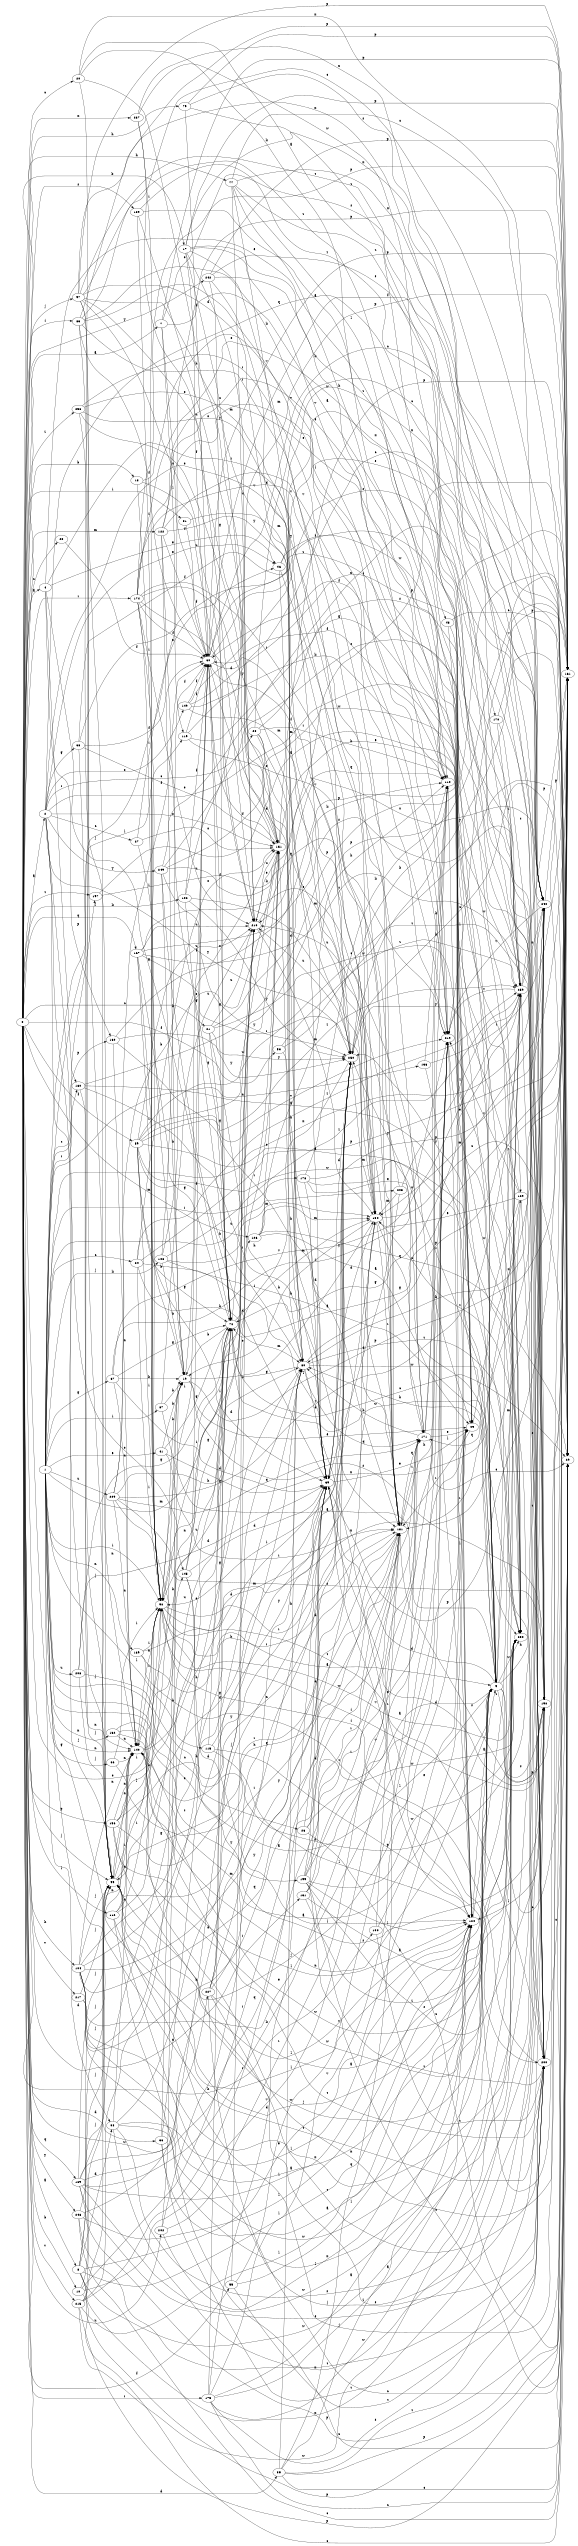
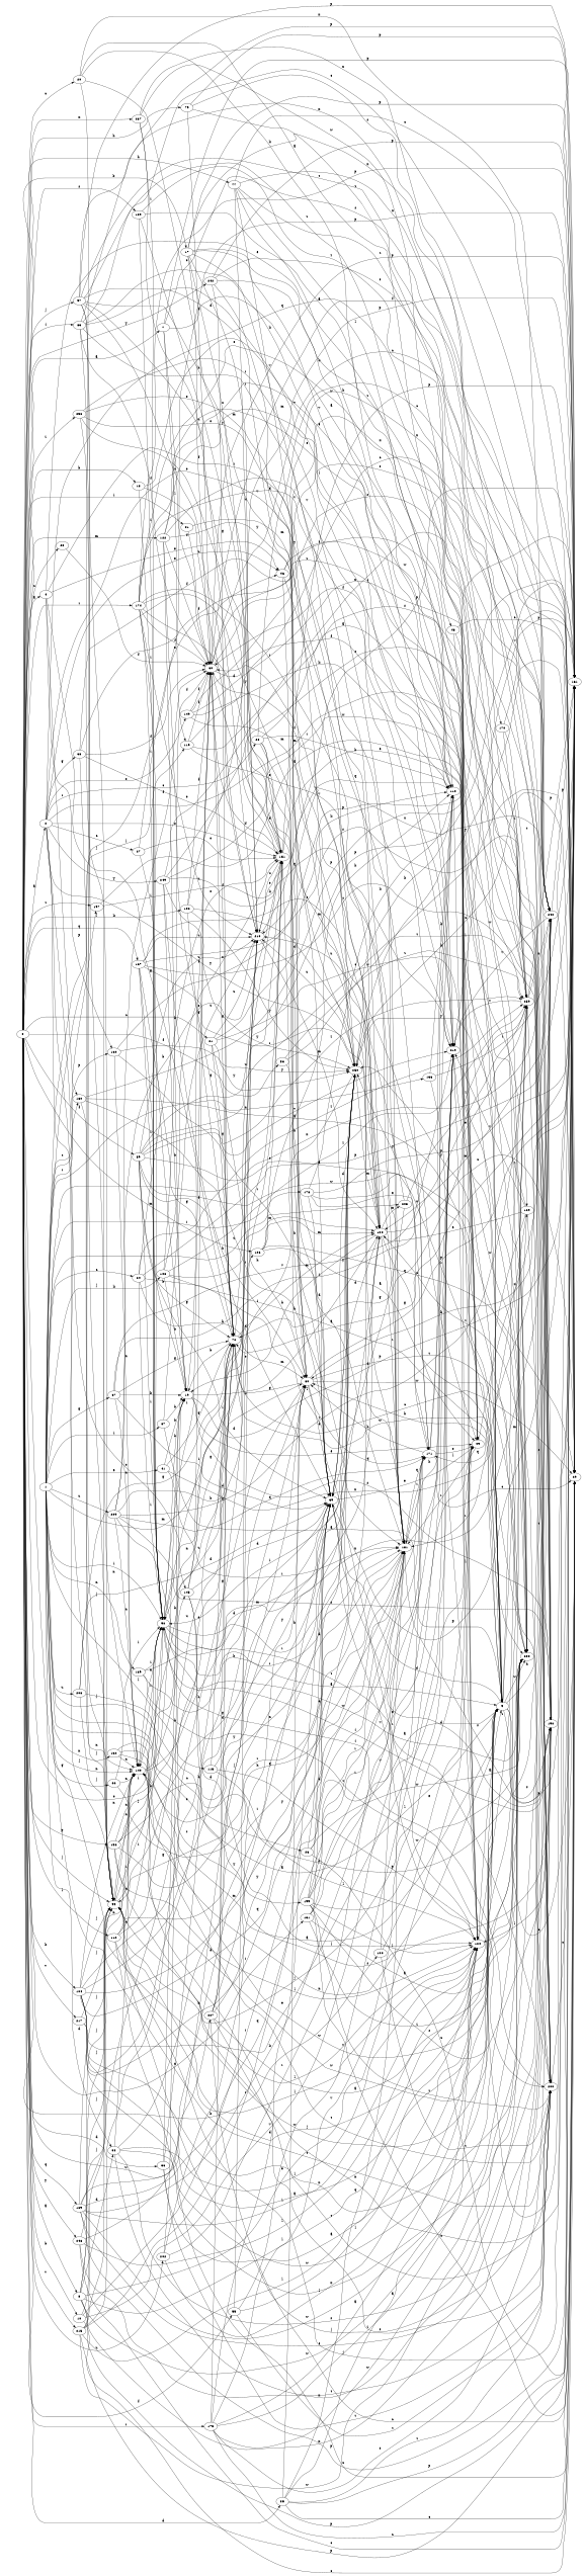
  strict digraph {
    rankdir=LR
    0
    2
    4
    7
    8
    10
    17
    18
    20
    21
    23
    35
    36
    53
    55
    59
    66
    77
    79
    81
    83
    97
    99
    100
    102
    104
    112
    122
    126
    131
    145
    156
    167
    169
    174
    175
    189
    197
    202
    215
    217
    227
    237
    242
    248
    256
    46
    140
    27
    28
    68
    129
    149
    151
    170
    219
    249
    250
    160
    180
    48
    70
    181
    9
    119
    60
    161
    190
    38
    90
    230
    240
    49
    120
    29
    110
    130
    210
    80
    200
    171
    19
    259
    39
    1
    24
    26
    41
    67
    87
    108
    115
    132
    136
    139
    178
    199
    203
    208
    209
    0 -> 2 [label=a]
    0 -> 4 [label=a]
    0 -> 7 [label=a]
    0 -> 8 [label=a]
    0 -> 10 [label=b]
    0 -> 17 [label=b]
    0 -> 18 [label=b]
    0 -> 20 [label=c]
    0 -> 21 [label=c]
    0 -> 23 [label=c]
    0 -> 35 [label=d]
    0 -> 36 [label=d]
    0 -> 53 [label=f]
    0 -> 55 [label=f]
    0 -> 59 [label=f]
    0 -> 66 [label=g]
    0 -> 77 [label=h]
    0 -> 79 [label=h]
    0 -> 81 [label=i]
    0 -> 83 [label=i]
    0 -> 97 [label=j]
    0 -> 99 [label=j]
    0 -> 100 [label=k]
    0 -> 102 [label=k]
    0 -> 104 [label=k]
    0 -> 112 [label=l]
    0 -> 122 [label=m]
    0 -> 126 [label=m]
    0 -> 131 [label=n]
    0 -> 145 [label=o]
    0 -> 156 [label=p]
    0 -> 167 [label=q]
    0 -> 169 [label=q]
    0 -> 174 [label=r]
    0 -> 175 [label=r]
    0 -> 189 [label=s]
    0 -> 197 [label=t]
    0 -> 202 [label=u]
    0 -> 215 [label=v]
    0 -> 217 [label=v]
    0 -> 227 [label=w]
    0 -> 237 [label=x]
    0 -> 242 [label=y]
    0 -> 248 [label=y]
    0 -> 256 [label=z]
    2 -> 99 [label=j]
    2 -> 145 [label=o]
    2 -> 46 [label=e]
    2 -> 140 [label=n]
    2 -> 27 [label=c]
    2 -> 28 [label=c]
    2 -> 68 [label=g]
    2 -> 129 [label=m]
    2 -> 149 [label=o]
    2 -> 151 [label=o]
    2 -> 170 [label=q]
    2 -> 219 [label=v]
    2 -> 249 [label=y]
    2 -> 250 [label=y]
    4 -> 46 [label=e]
    4 -> 160 [label=p]
    4 -> 180 [label=r]
    4 -> 48 [label=e]
    4 -> 70 [label=g]
    4 -> 181 [label=r]
    7 -> 9 [label=a]
    7 -> 119 [label=l]
    7 -> 60 [label=f]
    7 -> 161 [label=p]
    7 -> 190 [label=s]
    8 -> 99 [label=j]
    8 -> 161 [label=p]
    8 -> 38 [label=d]
    8 -> 90 [label=i]
    8 -> 230 [label=w]
    8 -> 240 [label=x]
    8 -> 49 [label=e]
    8 -> 120 [label=l]
    10 -> 99 [label=j]
    10 -> 219 [label=v]
    10 -> 181 [label=r]
    10 -> 29 [label=c]
    17 -> 151 [label=o]
    17 -> 219 [label=v]
    17 -> 60 [label=f]
    17 -> 161 [label=p]
    17 -> 240 [label=x]
    17 -> 110 [label=k]
    17 -> 130 [label=m]
    17 -> 210 [label=u]
    18 -> 219 [label=v]
    18 -> 90 [label=i]
    18 -> 210 [label=u]
    20 -> 99 [label=j]
    20 -> 151 [label=o]
    20 -> 9 [label=a]
    20 -> 240 [label=x]
    20 -> 110 [label=k]
    21 -> 250 [label=y]
    21 -> 70 [label=g]
    21 -> 230 [label=w]
    21 -> 110 [label=k]
    21 -> 210 [label=u]
    21 -> 80 [label=h]
    23 -> 60 [label=f]
    35 -> 9 [label=a]
    35 -> 161 [label=p]
    35 -> 29 [label=c]
    35 -> 80 [label=h]
    35 -> 200 [label=t]
    35 -> 171 [label=q]
    36 -> 9 [label=a]
    36 -> 80 [label=h]
    36 -> 200 [label=t]
    36 -> 19 [label=b]
    53 -> 80 [label=h]
    53 -> 200 [label=t]
    53 -> 259 [label=z]
    55 -> 219 [label=v]
    55 -> 120 [label=l]
    55 -> 210 [label=u]
    55 -> 200 [label=t]
    59 -> 219 [label=v]
    59 -> 70 [label=g]
    59 -> 9 [label=a]
    59 -> 161 [label=p]
    59 -> 90 [label=i]
    59 -> 230 [label=w]
    59 -> 29 [label=c]
    59 -> 210 [label=u]
    59 -> 80 [label=h]
    59 -> 259 [label=z]
    59 -> 39 [label=d]
    66 -> 140 [label=n]
    66 -> 90 [label=i]
    66 -> 171 [label=q]
    77 -> 250 [label=y]
    77 -> 240 [label=x]
    77 -> 120 [label=l]
    77 -> 29 [label=c]
    77 -> 110 [label=k]
    77 -> 210 [label=u]
    77 -> 259 [label=z]
    79 -> 60 [label=f]
    79 -> 161 [label=p]
    79 -> 190 [label=s]
    79 -> 259 [label=z]
    81 -> 60 [label=f]
    81 -> 130 [label=m]
    83 -> 99 [label=j]
    83 -> 219 [label=v]
    83 -> 181 [label=r]
    83 -> 60 [label=f]
    83 -> 161 [label=p]
    83 -> 29 [label=c]
    83 -> 110 [label=k]
    97 -> 99 [label=j]
    97 -> 140 [label=n]
    97 -> 151 [label=o]
    97 -> 161 [label=p]
    97 -> 240 [label=x]
    97 -> 210 [label=u]
    97 -> 80 [label=h]
    97 -> 200 [label=t]
    97 -> 259 [label=z]
    97 -> 39 [label=d]
    99 -> 140 [label=n]
    99 -> 181 [label=r]
    99 -> 120 [label=l]
    99 -> 19 [label=b]
    99 -> 39 [label=d]
    100 -> 181 [label=r]
    100 -> 49 [label=e]
    100 -> 200 [label=t]
    102 -> 250 [label=y]
    102 -> 70 [label=g]
    102 -> 181 [label=r]
    102 -> 60 [label=f]
    102 -> 29 [label=c]
    104 -> 99 [label=j]
    104 -> 140 [label=n]
    104 -> 9 [label=a]
    104 -> 230 [label=w]
    104 -> 240 [label=x]
    104 -> 49 [label=e]
    104 -> 130 [label=m]
    104 -> 80 [label=h]
    104 -> 171 [label=q]
    104 -> 39 [label=d]
    112 -> 140 [label=n]
    112 -> 151 [label=o]
    112 -> 90 [label=i]
    112 -> 120 [label=l]
    112 -> 29 [label=c]
    122 -> 219 [label=v]
    122 -> 250 [label=y]
    122 -> 70 [label=g]
    122 -> 60 [label=f]
    122 -> 49 [label=e]
    122 -> 120 [label=l]
    122 -> 19 [label=b]
    126 -> 151 [label=o]
    126 -> 9 [label=a]
    126 -> 29 [label=c]
    126 -> 110 [label=k]
    126 -> 130 [label=m]
    131 -> 219 [label=v]
    131 -> 181 [label=r]
    131 -> 9 [label=a]
    131 -> 259 [label=z]
    131 -> 39 [label=d]
    145 -> 70 [label=g]
    145 -> 60 [label=f]
    145 -> 190 [label=s]
    145 -> 120 [label=l]
    145 -> 39 [label=d]
    156 -> 140 [label=n]
    156 -> 250 [label=y]
    156 -> 181 [label=r]
    156 -> 90 [label=i]
    156 -> 120 [label=l]
    156 -> 210 [label=u]
    156 -> 200 [label=t]
    167 -> 70 [label=g]
    167 -> 181 [label=r]
    167 -> 190 [label=s]
    167 -> 90 [label=i]
    167 -> 49 [label=e]
    167 -> 210 [label=u]
    167 -> 200 [label=t]
    167 -> 19 [label=b]
    169 -> 99 [label=j]
    169 -> 70 [label=g]
    169 -> 161 [label=p]
    169 -> 190 [label=s]
    169 -> 230 [label=w]
    169 -> 120 [label=l]
    169 -> 110 [label=k]
    169 -> 171 [label=q]
    169 -> 39 [label=d]
    174 -> 219 [label=v]
    174 -> 250 [label=y]
    174 -> 181 [label=r]
    174 -> 60 [label=f]
    174 -> 161 [label=p]
    174 -> 90 [label=i]
    174 -> 230 [label=w]
    174 -> 49 [label=e]
    174 -> 210 [label=u]
    174 -> 19 [label=b]
    174 -> 39 [label=d]
    175 -> 219 [label=v]
    175 -> 70 [label=g]
    175 -> 9 [label=a]
    175 -> 190 [label=s]
    175 -> 230 [label=w]
    175 -> 29 [label=c]
    175 -> 259 [label=z]
    175 -> 39 [label=d]
    189 -> 151 [label=o]
    189 -> 9 [label=a]
    189 -> 90 [label=i]
    189 -> 259 [label=z]
    197 -> 9 [label=a]
    197 -> 110 [label=k]
    202 -> 250 [label=y]
    202 -> 181 [label=r]
    202 -> 120 [label=l]
    202 -> 19 [label=b]
    215 -> 99 [label=j]
    215 -> 140 [label=n]
    215 -> 151 [label=o]
    215 -> 181 [label=r]
    215 -> 161 [label=p]
    215 -> 230 [label=w]
    215 -> 120 [label=l]
    217 -> 99 [label=j]
    217 -> 181 [label=r]
    217 -> 80 [label=h]
    227 -> 151 [label=o]
    227 -> 250 [label=y]
    227 -> 70 [label=g]
    227 -> 9 [label=a]
    227 -> 190 [label=s]
    227 -> 29 [label=c]
    227 -> 80 [label=h]
    237 -> 90 [label=i]
    237 -> 230 [label=w]
    237 -> 240 [label=x]
    237 -> 210 [label=u]
    242 -> 70 [label=g]
    242 -> 161 [label=p]
    242 -> 190 [label=s]
    242 -> 259 [label=z]
    242 -> 39 [label=d]
    248 -> 99 [label=j]
    248 -> 240 [label=x]
    248 -> 120 [label=l]
    248 -> 29 [label=c]
    248 -> 80 [label=h]
    256 -> 99 [label=j]
    256 -> 151 [label=o]
    256 -> 250 [label=y]
    256 -> 181 [label=r]
    256 -> 130 [label=m]
    46 -> 230 [label=w]
    46 -> 240 [label=x]
    46 -> 80 [label=h]
    46 -> 171 [label=q]
    140 -> 90 [label=i]
    140 -> 230 [label=w]
    140 -> 210 [label=u]
    140 -> 39 [label=d]
    27 -> 151 [label=o]
    27 -> 161 [label=p]
    27 -> 90 [label=i]
    28 -> 151 [label=o]
    28 -> 190 [label=s]
    28 -> 29 [label=c]
    28 -> 110 [label=k]
    28 -> 130 [label=m]
    28 -> 39 [label=d]
    68 -> 99 [label=j]
    68 -> 151 [label=o]
    68 -> 60 [label=f]
    68 -> 200 [label=t]
    68 -> 259 [label=z]
    129 -> 219 [label=v]
    129 -> 250 [label=y]
    129 -> 181 [label=r]
    129 -> 190 [label=s]
    129 -> 130 [label=e]
    129 -> 171 [label=q]
    149 -> 60 [label=f]
    149 -> 190 [label=s]
    149 -> 110 [label=k]
    149 -> 130 [label=m]
    149 -> 200 [label=t]
    151 -> 60 [label=f]
    151 -> 161 [label=p]
    151 -> 90 [label=i]
    151 -> 49 [label=e]
    151 -> 210 [label=u]
    151 -> 80 [label=h]
    170 -> 161 [label=p]
    170 -> 200 [label=t]
    170 -> 259 [label=z]
    219 -> 230 [label=w]
    219 -> 120 [label=l]
    249 -> 250 [label=y]
    249 -> 190 [label=s]
    249 -> 230 [label=w]
    249 -> 240 [label=x]
    249 -> 171 [label=q]
    249 -> 19 [label=b]
    249 -> 39 [label=d]
    250 -> 99 [label=j]
    250 -> 90 [label=i]
    250 -> 29 [label=c]
    250 -> 110 [label=k]
    250 -> 130 [label=m]
    250 -> 210 [label=u]
    250 -> 39 [label=d]
    160 -> 140 [label=n]
    160 -> 250 [label=y]
    160 -> 181 [label=r]
    160 -> 161 [label=p]
    180 -> 99 [label=j]
    180 -> 181 [label=r]
    180 -> 9 [label=a]
    180 -> 161 [label=p]
    48 -> 230 [label=w]
    48 -> 120 [label=l]
    48 -> 29 [label=c]
    70 -> 140 [label=n]
    70 -> 60 [label=f]
    70 -> 90 [label=i]
    70 -> 230 [label=w]
    70 -> 29 [label=c]
    70 -> 130 [label=m]
    70 -> 210 [label=u]
    70 -> 19 [label=b]
    181 -> 140 [label=n]
    181 -> 190 [label=s]
    181 -> 110 [label=k]
    181 -> 171 [label=q]
    9 -> 99 [label=j]
    9 -> 140 [label=n]
    9 -> 129 [label=m]
    9 -> 161 [label=p]
    9 -> 190 [label=s]
    9 -> 230 [label=w]
    9 -> 240 [label=h]
    9 -> 29 [label=c]
    9 -> 80 [label=h]
    9 -> 259 [label=z]
    9 -> 39 [label=d]
    119 -> 219 [label=v]
    119 -> 9 [label=a]
    119 -> 60 [label=f]
    119 -> 161 [label=p]
    60 -> 70 [label=g]
    60 -> 181 [label=r]
    60 -> 161 [label=p]
    60 -> 190 [label=s]
    60 -> 90 [label=i]
    60 -> 240 [label=x]
    60 -> 29 [label=c]
    60 -> 39 [label=d]
    161 -> 99 [label=j]
    161 -> 140 [label=n]
    161 -> 219 [label=v]
    161 -> 70 [label=g]
    161 -> 80 [label=h]
    190 -> 90 [label=i]
    190 -> 120 [label=l]
    190 -> 39 [label=d]
    38 -> 140 [label=n]
    38 -> 250 [label=y]
    38 -> 190 [label=s]
    38 -> 240 [label=x]
    38 -> 120 [label=l]
    38 -> 200 [label=t]
    90 -> 99 [label=j]
    90 -> 140 [label=n]
    90 -> 181 [label=r]
    90 -> 9 [label=a]
    90 -> 230 [label=w]
    90 -> 240 [label=x]
    90 -> 19 [label=b]
    230 -> 250 [label=y]
    240 -> 219 [label=v]
    240 -> 161 [label=p]
    240 -> 130 [label=m]
    240 -> 210 [label=u]
    49 -> 99 [label=j]
    49 -> 181 [label=r]
    49 -> 60 [label=f]
    49 -> 240 [label=x]
    120 -> 9 [label=a]
    120 -> 259 [label=z]
    29 -> 250 [label=y]
    29 -> 60 [label=f]
    110 -> 60 [label=f]
    110 -> 49 [label=e]
    130 -> 181 [label=r]
    130 -> 60 [label=f]
    130 -> 90 [label=i]
    130 -> 29 [label=c]
    130 -> 200 [label=t]
    130 -> 171 [label=q]
    130 -> 19 [label=b]
    130 -> 39 [label=d]
    210 -> 151 [label=o]
    210 -> 161 [label=p]
    210 -> 130 [label=m]
    80 -> 70 [label=g]
    80 -> 161 [label=p]
    80 -> 230 [label=w]
    80 -> 200 [label=t]
    80 -> 171 [label=q]
    80 -> 39 [label=d]
    200 -> 99 [label=j]
    200 -> 90 [label=i]
    200 -> 29 [label=c]
    171 -> 219 [label=v]
    171 -> 250 [label=y]
    171 -> 181 [label=r]
    171 -> 49 [label=e]
    171 -> 29 [label=c]
    171 -> 110 [label=k]
    171 -> 80 [label=h]
    19 -> 60 [label=f]
    19 -> 161 [label=p]
    19 -> 190 [label=s]
    19 -> 49 [label=e]
    19 -> 130 [label=m]
    259 -> 219 [label=v]
    259 -> 70 [label=g]
    259 -> 161 [label=p]
    259 -> 240 [label=x]
    259 -> 200 [label=t]
    39 -> 250 [label=y]
    39 -> 161 [label=p]
    39 -> 49 [label=e]
    39 -> 120 [label=l]
    1 -> 126 [label=m]
    1 -> 197 [label=t]
    1 -> 46 [label=e]
    1 -> 140 [label=n]
    1 -> 160 [label=p]
    1 -> 180 [label=r]
    1 -> 9 [label=a]
    1 -> 119 [label=l]
    1 -> 38 [label=d]
    1 -> 90 [label=i]
    1 -> 230 [label=w]
    1 -> 240 [label=x]
    1 -> 200 [label=t]
    1 -> 24 [label=c]
    1 -> 26 [label=c]
    1 -> 41 [label=e]
    1 -> 67 [label=g]
    1 -> 87 [label=i]
    1 -> 108 [label=k]
    1 -> 115 [label=l]
    1 -> 132 [label=n]
    1 -> 136 [label=n]
    1 -> 139 [label=n]
    1 -> 178 [label=r]
    1 -> 199 [label=t]
    1 -> 203 [label=u]
    1 -> 208 [label=u]
    1 -> 209 [label=u]
    24 -> 151 [label=o]
    24 -> 161 [label=p]
    24 -> 90 [label=i]
    24 -> 120 [label=l]
    24 -> 80 [label=h]
    24 -> 259 [label=z]
    26 -> 9 [label=a]
    26 -> 230 [label=w]
    26 -> 29 [label=c]
    26 -> 39 [label=d]
    41 -> 70 [label=g]
    41 -> 181 [label=r]
    41 -> 240 [label=x]
    41 -> 19 [label=b]
    67 -> 140 [label=n]
    67 -> 219 [label=v]
    67 -> 70 [label=g]
    67 -> 19 [label=b]
    67 -> 259 [label=z]
    67 -> 39 [label=d]
    87 -> 9 [label=a]
    87 -> 210 [label=u]
    87 -> 19 [label=b]
    108 -> 151 [label=o]
    108 -> 9 [label=a]
    108 -> 60 [label=f]
    108 -> 130 [label=m]
    108 -> 19 [label=b]
    108 -> 259 [label=z]
    115 -> 250 [label=y]
    115 -> 70 [label=g]
    115 -> 161 [label=p]
    115 -> 120 [label=l]
    132 -> 140 [label=n]
    132 -> 9 [label=a]
    132 -> 230 [label=w]
    132 -> 200 [label=t]
    136 -> 161 [label=i]
    136 -> 120 [label=l]
    136 -> 110 [label=k]
    139 -> 181 [label=r]
    139 -> 90 [label=i]
    139 -> 130 [label=m]
    139 -> 200 [label=t]
    178 -> 161 [label=p]
    178 -> 230 [label=w]
    178 -> 49 [label=e]
    178 -> 110 [label=k]
    178 -> 39 [label=d]
    199 -> 219 [label=v]
    199 -> 181 [label=r]
    199 -> 190 [label=s]
    199 -> 230 [label=w]
    199 -> 49 [label=e]
    199 -> 120 [label=l]
    199 -> 29 [label=c]
    199 -> 200 [label=t]
    199 -> 39 [label=d]
-   203 -> 130 [label=m]
+   130 -> 203 [label=m]
    203 -> 210 [label=u]
    203 -> 259 [label=z]
    203 -> 39 [label=d]
    208 -> 99 [label=j]
    208 -> 70 [label=g]
    208 -> 240 [label=x]
    208 -> 39 [label=d]
    209 -> 140 [label=n]
    209 -> 151 [label=o]
    209 -> 60 [label=f]
    209 -> 190 [label=s]
    209 -> 80 [label=h]
    209 -> 200 [label=t]
    209 -> 171 [label=q]
    209 -> 259 [label=z]
  }
